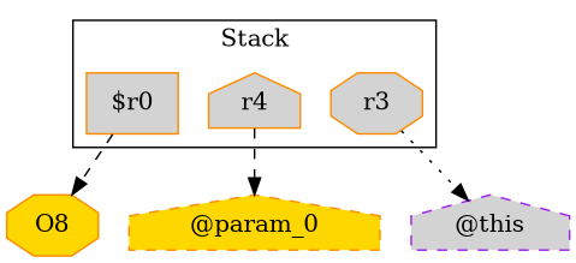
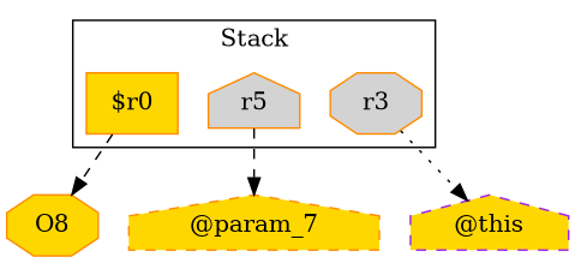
  digraph {
    rankDir=LR
    node [color=darkorange fillcolor=gold shape=house style=filled]
    edge [style=dashed]
-   "$r0" [fillcolor=lightgrey shape=box]
-   r5 [fillcolor=lightgrey label=r4]
+   "$r0" [shape=box]
+   r5 [fillcolor=lightgrey]
    n3 [fillcolor=lightgrey label=r3 shape=octagon]
    O8 [shape=octagon]
-   "@param_0" [style="filled,dashed"]
-   "@this" [color=purple fillcolor=lightgrey style="filled,dashed"]
+   "@param_0" [style="filled,dashed" label="@param_7"]
+   "@this" [color=purple style="filled,dashed"]
    subgraph cluster_1 {
      label=Stack
      "$r0"
      r5
      n3
    }
    "$r0" -> O8
    r5 -> "@param_0"
    n3 -> "@this" [style=dotted]
  }
